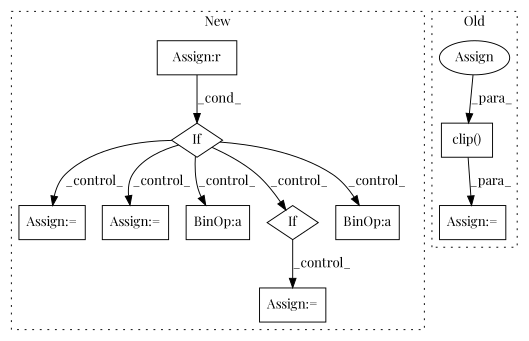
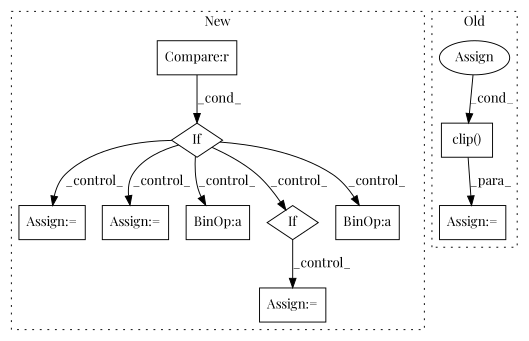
  digraph {
    fontname="Playfair Display"
    node [a=68 fontname="Playfair Display" l=3 shape=box]
    edge [fontname="Playfair Display"]
    n1 [a=96 label=If s=4415 shape=diamond]
    n2 [label="Assign:=" s=4758]
-   n3 [a=40 l=24 label="Assign:r" s=4418]
+   n3 [a=40 l=24 label="Compare:r" s=4418]
    n4 [l=18 label="Assign:=" s=4460]
    n5 [label="Assign:=" s=4675]
    n6 [a=82 label="BinOp:a" s=4825]
    n7 [a=96 label=If s=4536 shape=diamond]
    n8 [a=82 label="BinOp:a" s=4834]
    n9 [a=75 l="8,1" label="clip()" s="2876,2910"]
    n10 [label="Assign:=" s=2873]
    n11 [a=76 l=1 label=Assign s=2906 shape=ellipse]
    subgraph cluster_1 {
      label=New
      style=dotted
      n1
      n2
      n3
      n4
      n5
      n6
      n7
      n8
    }
    subgraph cluster_2 {
      label=Old
      style=dotted
      n9
      n10
      n11
    }
    n1 -> n2 [label=_control_]
    n1 -> n4 [label=_control_]
    n1 -> n6 [label=_control_]
    n1 -> n7 [label=_control_]
    n1 -> n8 [label=_control_]
    n3 -> n1 [label=_cond_]
    n7 -> n5 [label=_control_]
    n9 -> n10 [label=_para_]
-   n11 -> n9 [label=_para_]
+   n11 -> n9 [label=_cond_]
  }
